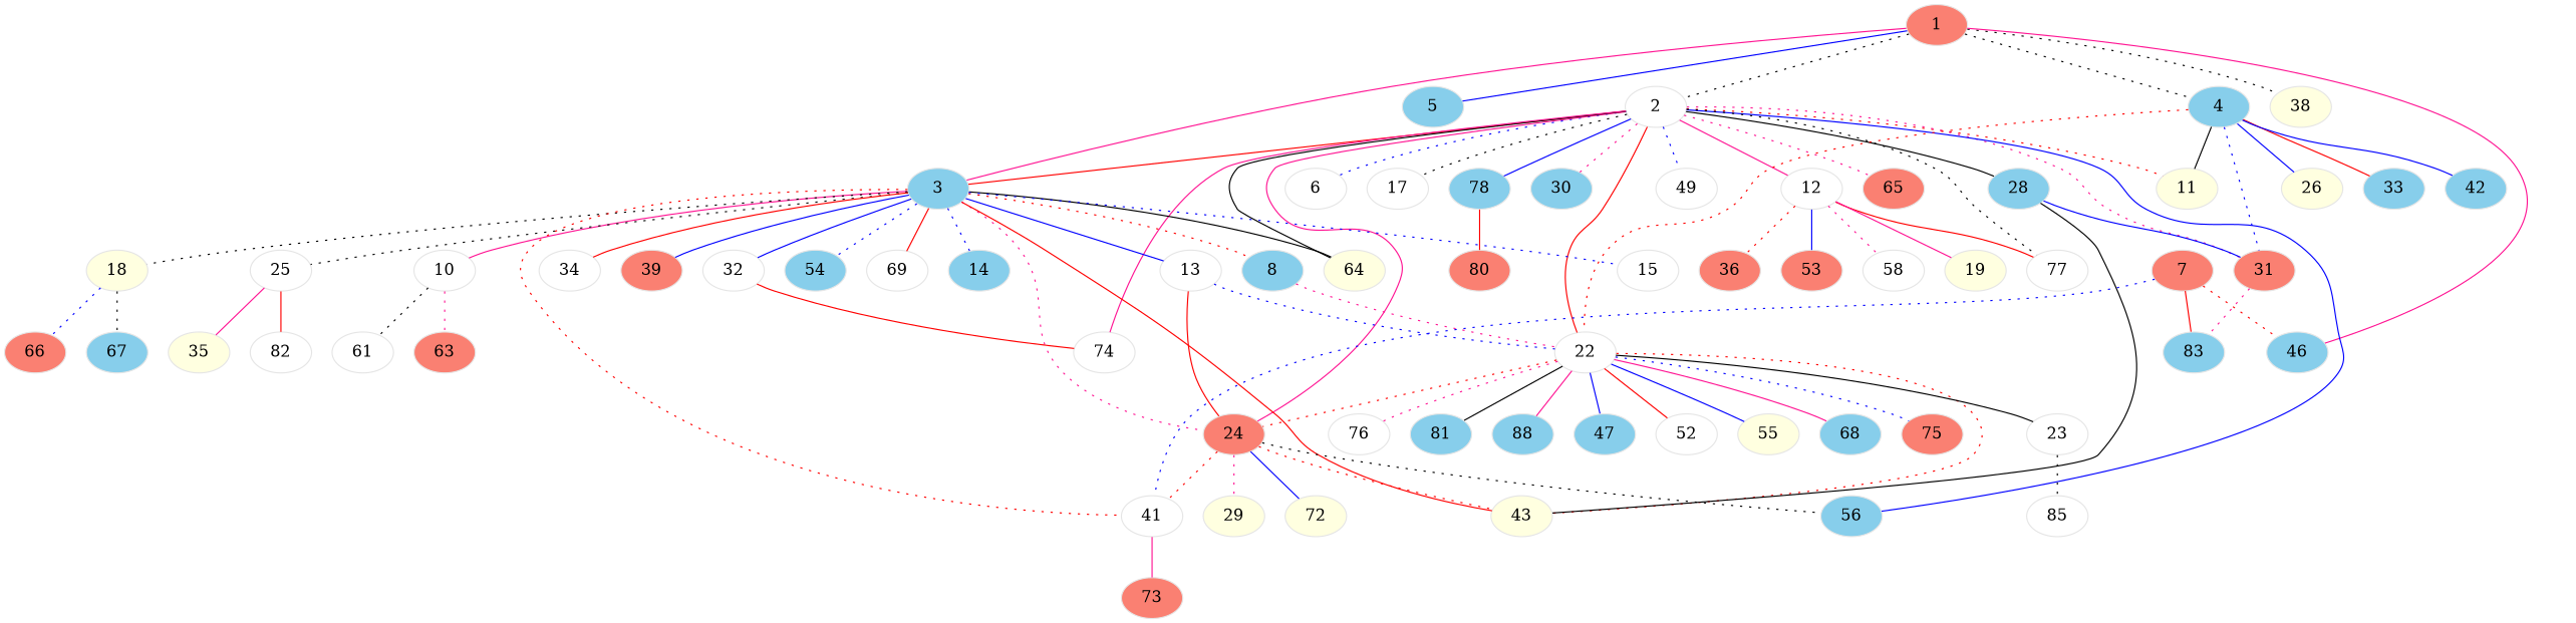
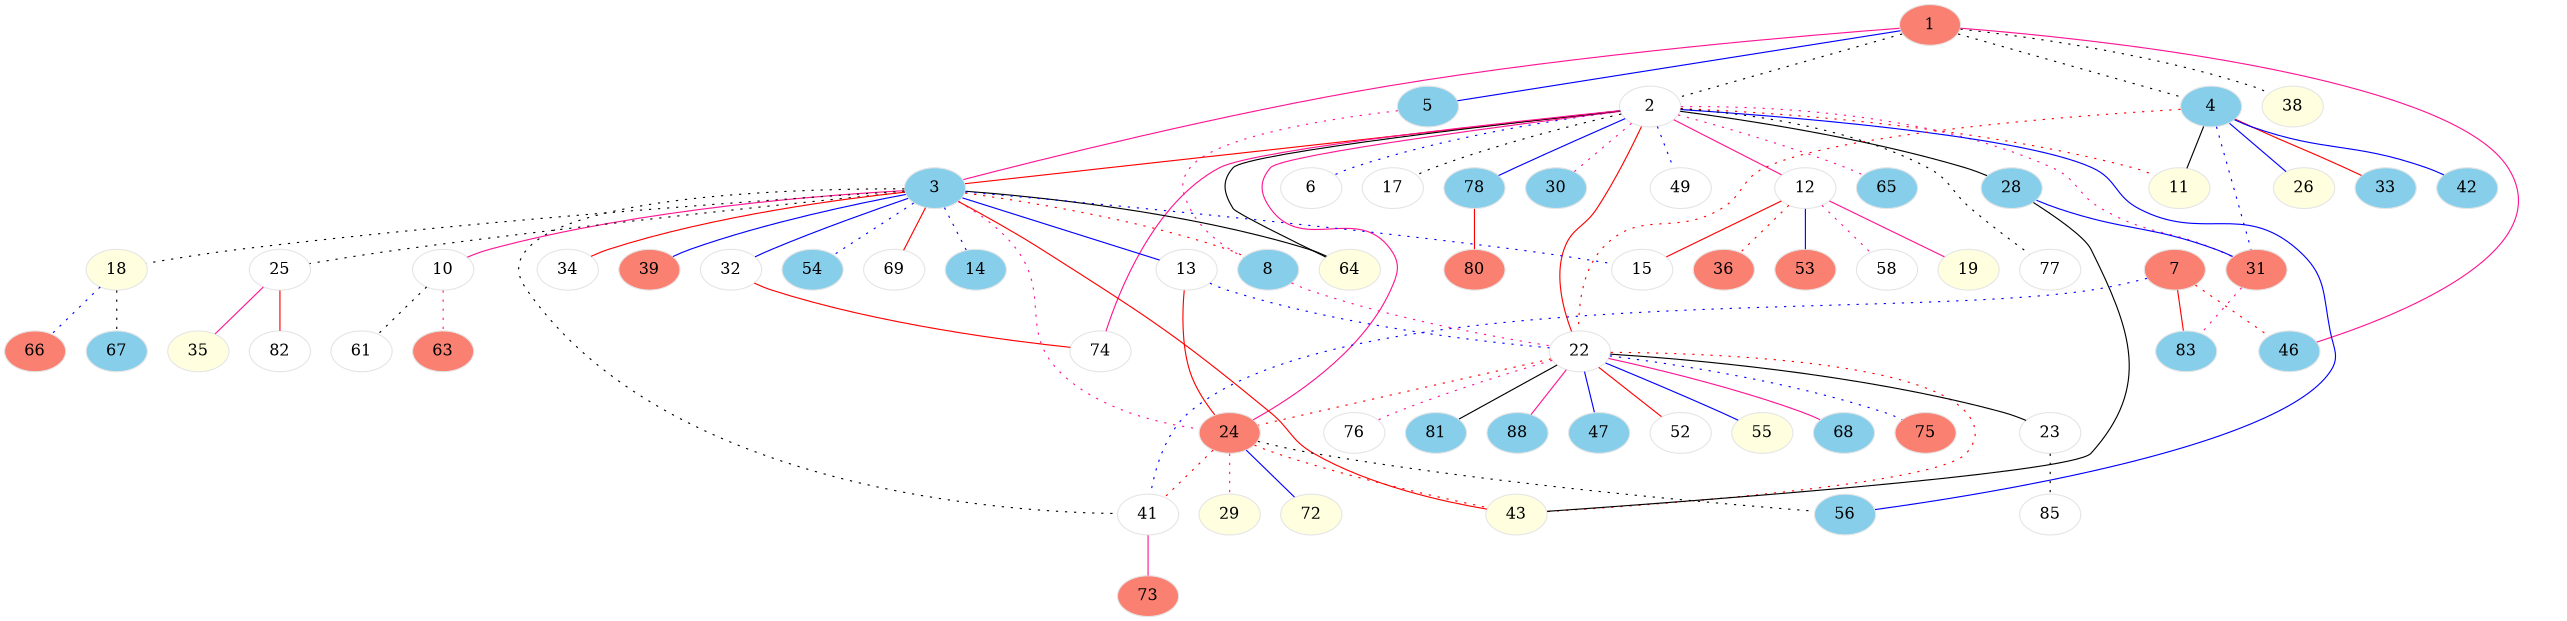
  graph {
    node [color=gray90 fillcolor=white style=filled]
    edge [color=blue style=solid]
    1 [fillcolor=salmon super="+16"]
    2 [super="+27"]
    3 [fillcolor=skyblue super="+9"]
    4 [fillcolor=skyblue super="+57"]
    5 [fillcolor=skyblue]
    38 [fillcolor=lightyellow]
    46 [fillcolor=skyblue]
    6
    11 [fillcolor=lightyellow super="+48"]
    12 [super="+59"]
    17
    22 [super="+50"]
    24 [fillcolor=salmon super="+40"]
    28 [fillcolor=skyblue]
    30 [fillcolor=skyblue]
    31 [fillcolor=salmon super="+37"]
    49
    56 [fillcolor=skyblue]
    64 [fillcolor=lightyellow]
-   65 [fillcolor=salmon]
+   65 [fillcolor=skyblue]
    74
    77
    78 [fillcolor=skyblue super="+84"]
    8 [fillcolor=skyblue super="+21"]
    10 [super="+70"]
    13 [super="+45"]
    14 [fillcolor=skyblue]
    15
    18 [fillcolor=lightyellow super="+20"]
    25 [super="+71"]
    32 [super="+79"]
    34
    39 [fillcolor=salmon]
    41
    43 [fillcolor=lightyellow super="+62"]
    54 [fillcolor=skyblue]
    69
    26 [fillcolor=lightyellow]
    33 [fillcolor=skyblue super="+60"]
    42 [fillcolor=skyblue]
    7 [fillcolor=salmon super="+44"]
    83 [fillcolor=skyblue super="+87"]
    19 [fillcolor=lightyellow]
    36 [fillcolor=salmon]
    53 [fillcolor=salmon]
    58
    23 [super="+51"]
    47 [fillcolor=skyblue]
    52
    55 [fillcolor=lightyellow]
    68 [fillcolor=skyblue]
    75 [fillcolor=salmon]
    76
    81 [fillcolor=skyblue]
    88 [fillcolor=skyblue]
    29 [fillcolor=lightyellow]
    72 [fillcolor=lightyellow]
    80 [fillcolor=salmon super="+86"]
    61
    63 [fillcolor=salmon]
    66 [fillcolor=salmon]
    67 [fillcolor=skyblue]
    35 [fillcolor=lightyellow]
    82
    73 [fillcolor=salmon]
    85
    1 -- 2 [color=black style=dotted]
    1 -- 3 [color=deeppink]
    1 -- 4 [color=black style=dotted]
    1 -- 5
    1 -- 38 [color=black style=dotted]
    1 -- 46 [color=deeppink]
    2 -- 3 [color=red]
    2 -- 6 [style=dotted]
    2 -- 11 [color=red style=dotted]
    2 -- 12 [color=deeppink]
    2 -- 17 [color=black style=dotted]
    2 -- 22 [color=red]
    2 -- 24 [color=deeppink]
    2 -- 28 [color=black]
    2 -- 30 [color=deeppink style=dotted]
    2 -- 31 [color=deeppink style=dotted]
    2 -- 49 [style=dotted]
    2 -- 56
    2 -- 64 [color=black]
    2 -- 65 [color=deeppink style=dotted]
    2 -- 74 [color=deeppink]
    2 -- 77 [color=black style=dotted]
    2 -- 78
    3 -- 24 [color=deeppink style=dotted]
    3 -- 64 [color=black]
    3 -- 8 [color=red style=dotted]
    3 -- 10 [color=deeppink]
    3 -- 13
    3 -- 14 [style=dotted]
    3 -- 15 [style=dotted]
    3 -- 18 [color=black style=dotted]
    3 -- 25 [color=black style=dotted]
    3 -- 32
    3 -- 34 [color=red]
    3 -- 39
-   3 -- 41 [color=red style=dotted]
+   3 -- 41 [color=black style=dotted]
    3 -- 43 [color=red]
    3 -- 54 [style=dotted]
    3 -- 69 [color=red]
    4 -- 11 [color=black]
    4 -- 22 [color=red style=dotted]
    4 -- 31 [style=dotted]
    4 -- 26
    4 -- 33 [color=red]
    4 -- 42
-   12 -- 77 [color=red]
+   5 -- 8 [color=deeppink style=dotted]
+   12 -- 15 [color=red]
    12 -- 19 [color=deeppink]
    12 -- 36 [color=red style=dotted]
    12 -- 53
    12 -- 58 [color=deeppink style=dotted]
    22 -- 24 [color=red style=dotted]
    22 -- 43 [color=red style=dotted]
    22 -- 23 [color=black]
    22 -- 47
    22 -- 52 [color=red]
    22 -- 55
    22 -- 68 [color=deeppink]
    22 -- 75 [style=dotted]
    22 -- 76 [color=deeppink style=dotted]
    22 -- 81 [color=black]
    22 -- 88 [color=deeppink]
    24 -- 56 [color=black style=dotted]
    24 -- 41 [color=red style=dotted]
    24 -- 43 [color=red style=dotted]
    24 -- 29 [color=deeppink style=dotted]
    24 -- 72
    28 -- 31
    28 -- 43 [color=black]
    31 -- 83 [color=deeppink style=dotted]
    78 -- 80 [color=red]
    8 -- 22 [color=deeppink style=dotted]
    10 -- 61 [color=black style=dotted]
    10 -- 63 [color=deeppink style=dotted]
    13 -- 22 [style=dotted]
    13 -- 24 [color=red]
    18 -- 66 [style=dotted]
    18 -- 67 [color=black style=dotted]
    25 -- 35 [color=deeppink]
    25 -- 82 [color=red]
    32 -- 74 [color=red]
    41 -- 73 [color=deeppink]
    7 -- 46 [color=red style=dotted]
    7 -- 41 [style=dotted]
    7 -- 83 [color=red]
    23 -- 85 [color=black style=dotted]
  }
